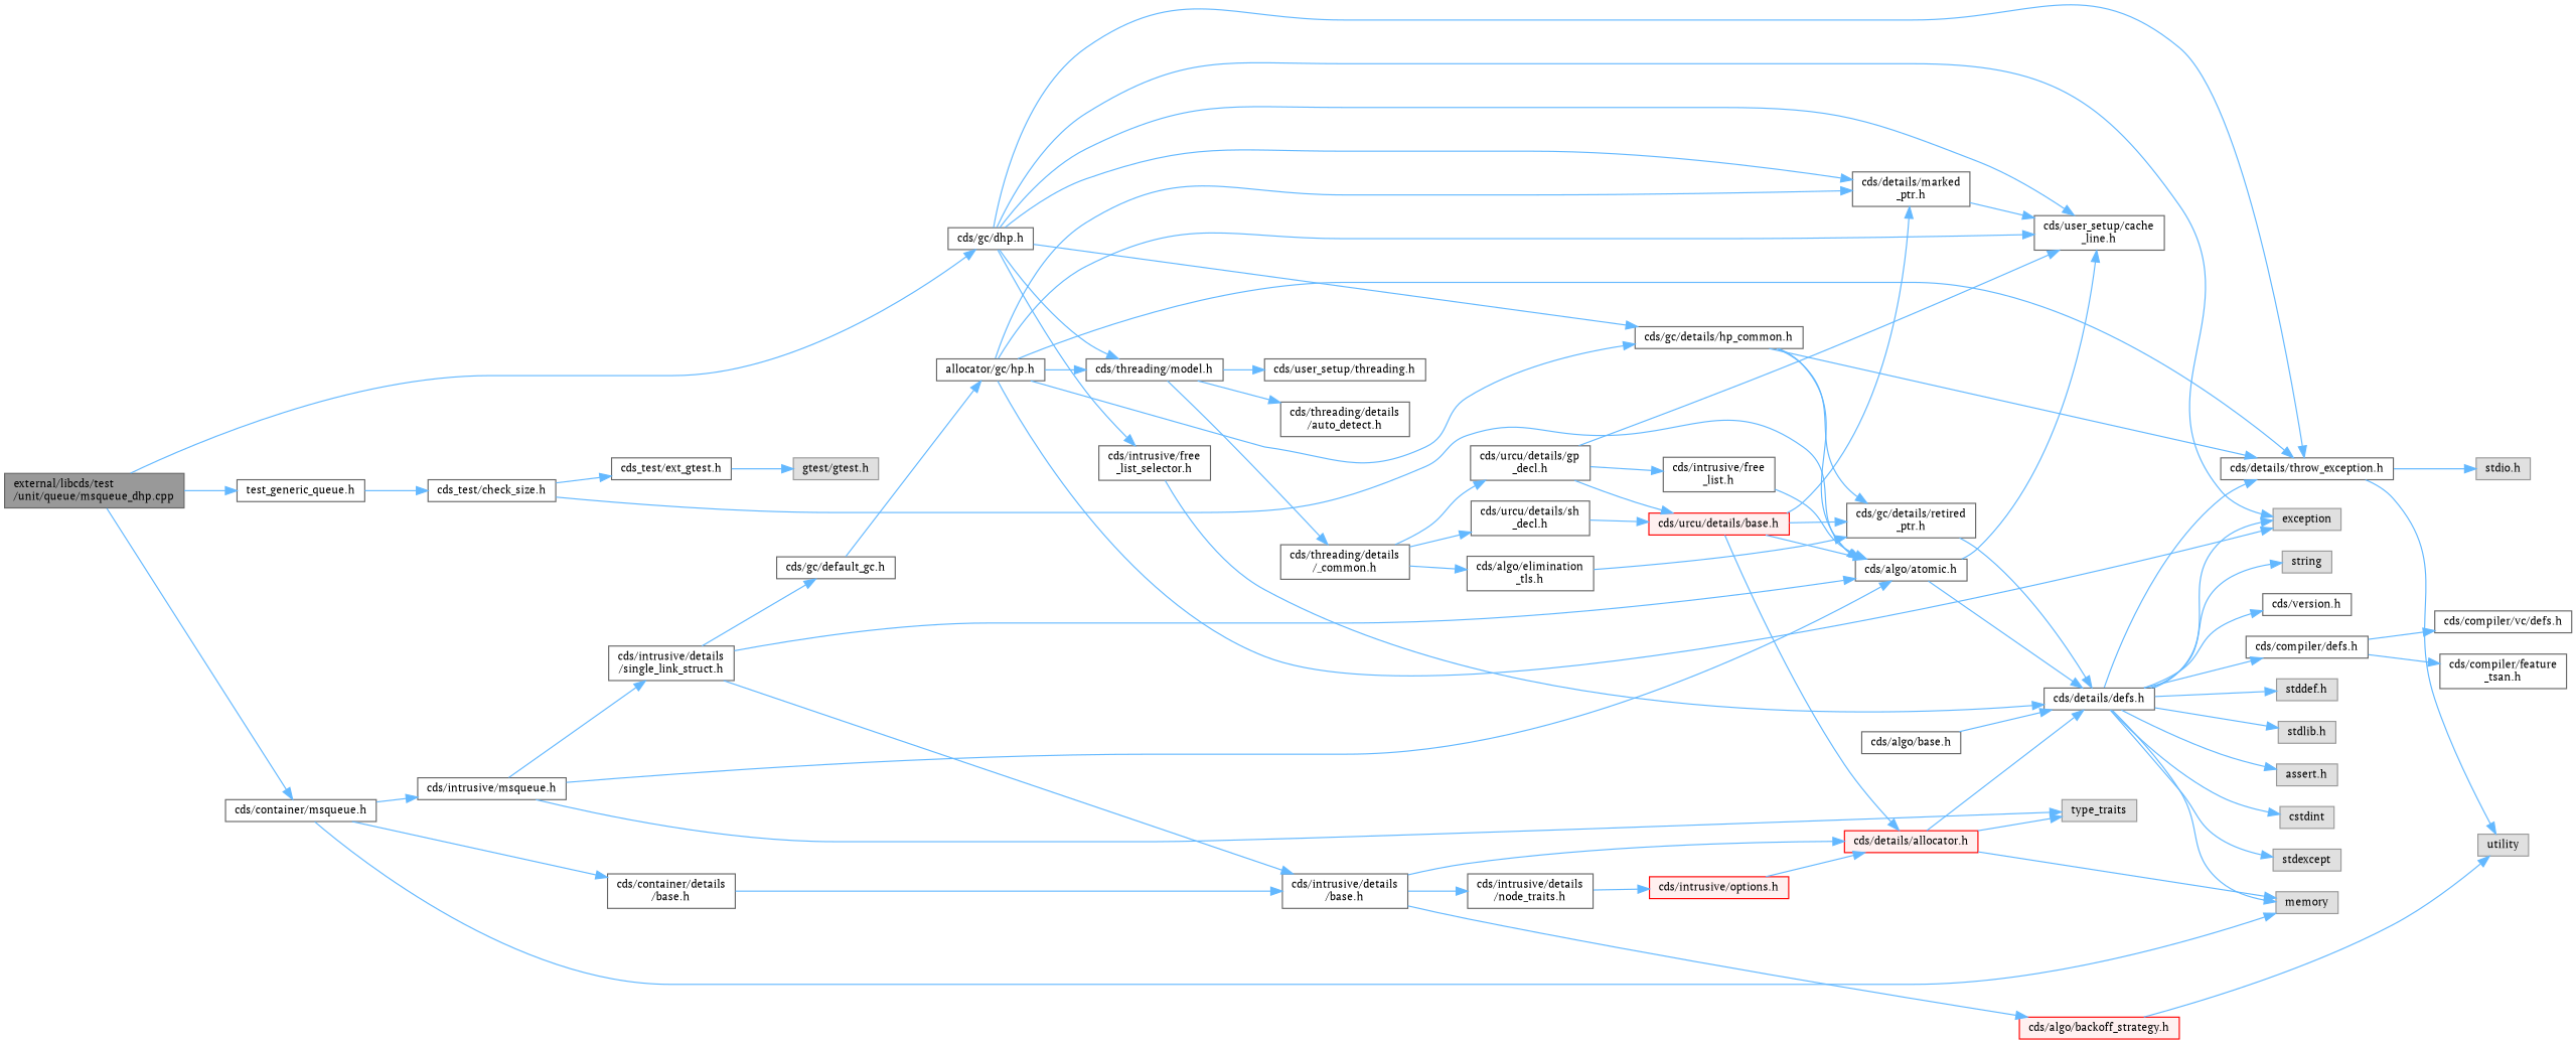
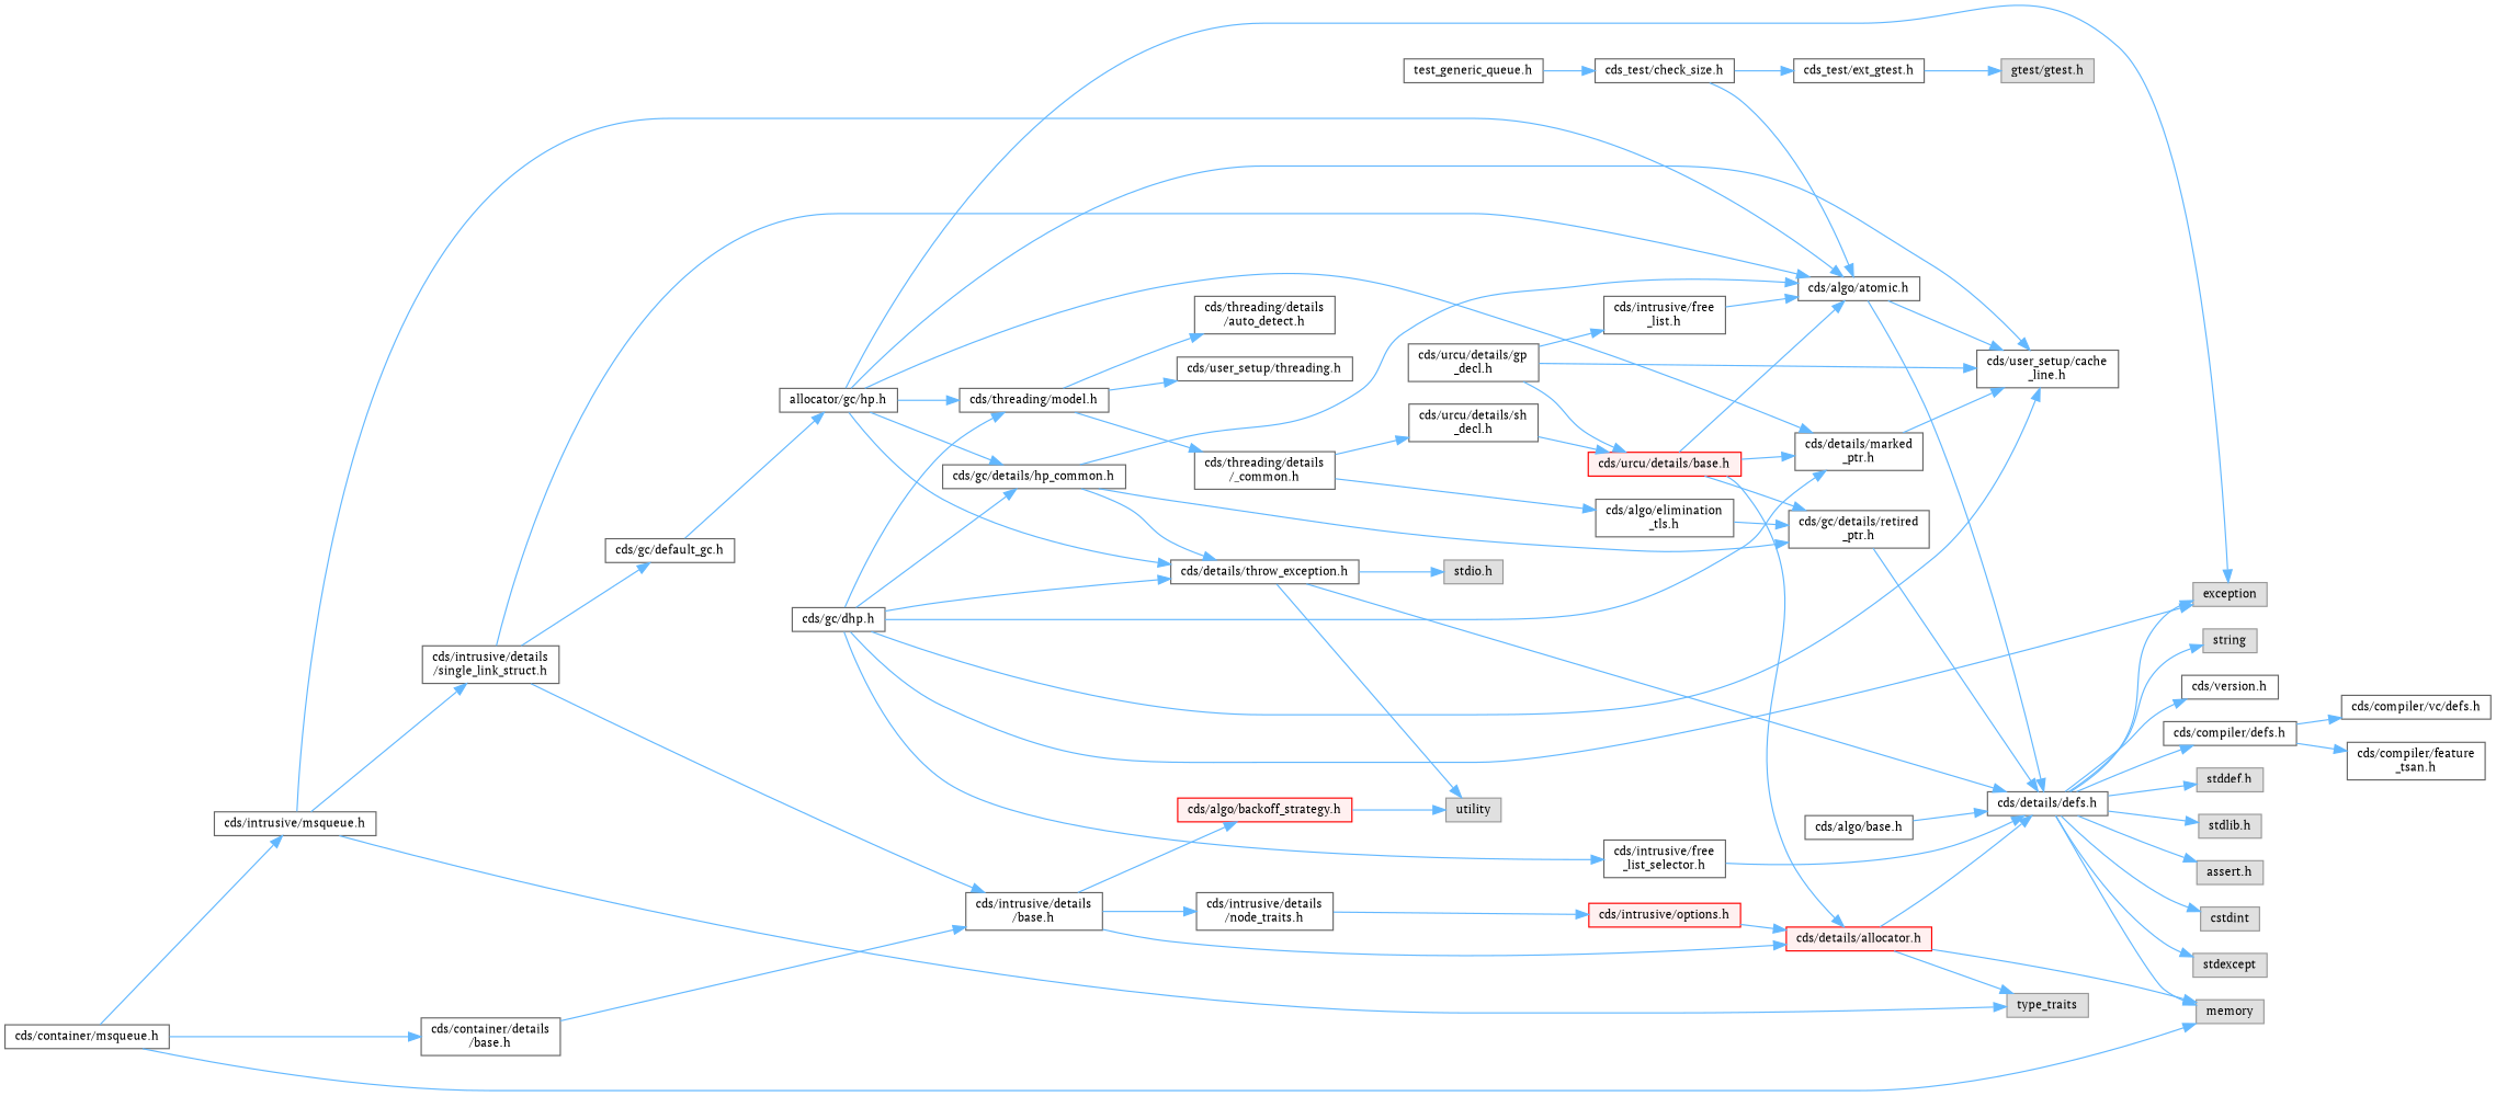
  digraph {
    fontname="PT Serif"
    rankdir=LR
    node [color=grey40 fillcolor=white fontname="PT Serif" fontsize=10 shape=box style=filled]
    edge [color=steelblue1 fontname="PT Serif" fontsize=10 labelfontname=Helvetica labelfontsize=10 style=solid]
-   n1 [color=gray40 fillcolor=grey60 fontcolor=black height=0.2 label="external/libcds/test\l/unit/queue/msqueue_dhp.cpp" width=0.4]
    n2 [height=0.2 label="test_generic_queue.h" width=0.4]
    n3 [height=0.2 label="cds/gc/dhp.h" width=0.4]
    n4 [height=0.2 label="cds/container/msqueue.h" width=0.4]
    n5 [height=0.2 label="cds_test/check_size.h" width=0.4]
    n6 [height=0.2 label="cds/user_setup/cache\l_line.h" width=0.4]
    n7 [color=grey60 fillcolor="#E0E0E0" height=0.2 label=exception width=0.4]
    n8 [height=0.2 label="cds/gc/details/hp_common.h" width=0.4]
    n9 [height=0.2 label="cds/details/throw_exception.h" width=0.4]
    n10 [height=0.2 label="cds/threading/model.h" width=0.4]
    n11 [height=0.2 label="cds/details/marked\l_ptr.h" width=0.4]
    n12 [height=0.2 label="cds/intrusive/free\l_list_selector.h" width=0.4]
    n13 [color=grey60 fillcolor="#E0E0E0" height=0.2 label=memory width=0.4]
    n14 [height=0.2 label="cds/intrusive/msqueue.h" width=0.4]
    n15 [height=0.2 label="cds/container/details\l/base.h" width=0.4]
    n16 [height=0.2 label="cds_test/ext_gtest.h" width=0.4]
    n17 [height=0.2 label="cds/algo/atomic.h" width=0.4]
    n18 [color=grey60 fillcolor="#E0E0E0" height=0.2 label="gtest/gtest.h" width=0.4]
    n19 [height=0.2 label="cds/details/defs.h" width=0.4]
    n20 [color=grey60 fillcolor="#E0E0E0" height=0.2 label="stddef.h" width=0.4]
    n21 [color=grey60 fillcolor="#E0E0E0" height=0.2 label="stdlib.h" width=0.4]
    n22 [color=grey60 fillcolor="#E0E0E0" height=0.2 label="assert.h" width=0.4]
    n23 [color=grey60 fillcolor="#E0E0E0" height=0.2 label=cstdint width=0.4]
    n24 [color=grey60 fillcolor="#E0E0E0" height=0.2 label=stdexcept width=0.4]
    n25 [color=grey60 fillcolor="#E0E0E0" height=0.2 label=string width=0.4]
    n26 [height=0.2 label="cds/version.h" width=0.4]
    n27 [height=0.2 label="cds/compiler/defs.h" width=0.4]
    n28 [height=0.2 label="cds/compiler/vc/defs.h" width=0.4]
    n29 [height=0.2 label="cds/compiler/feature\l_tsan.h" width=0.4]
    n30 [height=0.2 label="cds/gc/details/retired\l_ptr.h" width=0.4]
    n31 [color=grey60 fillcolor="#E0E0E0" height=0.2 label="stdio.h" width=0.4]
    n32 [color=grey60 fillcolor="#E0E0E0" height=0.2 label=utility width=0.4]
    n33 [height=0.2 label="cds/threading/details\l/_common.h" width=0.4]
    n34 [height=0.2 label="cds/user_setup/threading.h" width=0.4]
    n35 [height=0.2 label="cds/threading/details\l/auto_detect.h" width=0.4]
    n36 [height=0.2 label="cds/urcu/details/gp\l_decl.h" width=0.4]
    n37 [height=0.2 label="cds/urcu/details/sh\l_decl.h" width=0.4]
    n38 [height=0.2 label="cds/algo/elimination\l_tls.h" width=0.4]
    n39 [color=red fillcolor="#FFF0F0" height=0.2 label="cds/urcu/details/base.h" width=0.4]
    n40 [height=0.2 label="cds/intrusive/free\l_list.h" width=0.4]
    n41 [color=red fillcolor="#FFF0F0" height=0.2 label="cds/details/allocator.h" width=0.4]
    n42 [color=grey60 fillcolor="#E0E0E0" height=0.2 label=type_traits width=0.4]
    n43 [height=0.2 label="cds/algo/base.h" width=0.4]
    n44 [height=0.2 label="cds/intrusive/details\l/single_link_struct.h" width=0.4]
    n45 [height=0.2 label="cds/intrusive/details\l/base.h" width=0.4]
    n46 [height=0.2 label="cds/gc/default_gc.h" width=0.4]
    n47 [height=0.2 label="cds/intrusive/details\l/node_traits.h" width=0.4]
    n48 [color=red fillcolor="#FFF0F0" height=0.2 label="cds/algo/backoff_strategy.h" width=0.4]
    n49 [height=0.2 label="allocator/gc/hp.h" width=0.4]
    n50 [color=red fillcolor="#FFF0F0" height=0.2 label="cds/intrusive/options.h" width=0.4]
-   n1 -> n2
-   n1 -> n3
-   n1 -> n4
    n2 -> n5
    n3 -> n6
    n3 -> n7
    n3 -> n8
    n3 -> n9
    n3 -> n10
    n3 -> n11
    n3 -> n12
    n4 -> n13
    n4 -> n14
    n4 -> n15
    n5 -> n16
    n5 -> n17
    n8 -> n9
    n8 -> n17
    n8 -> n30
-   n19 -> n9
+   n9 -> n19
    n9 -> n31
    n9 -> n32
    n10 -> n33
    n10 -> n34
    n10 -> n35
    n11 -> n6
    n12 -> n19
    n14 -> n17
    n14 -> n42
    n14 -> n44
    n15 -> n45
    n16 -> n18
    n17 -> n6
    n17 -> n19
    n19 -> n7
    n19 -> n13
    n19 -> n20
    n19 -> n21
    n19 -> n22
    n19 -> n23
    n19 -> n24
    n19 -> n25
    n19 -> n26
    n19 -> n27
    n27 -> n28
    n27 -> n29
    n30 -> n19
-   n33 -> n36
    n33 -> n37
    n33 -> n38
    n36 -> n6
    n36 -> n39
    n36 -> n40
    n37 -> n39
    n38 -> n30
    n39 -> n11
    n39 -> n17
    n39 -> n30
    n39 -> n41
    n40 -> n17
    n41 -> n13
    n41 -> n19
    n41 -> n42
    n43 -> n19
    n44 -> n17
    n44 -> n45
    n44 -> n46
    n45 -> n41
    n45 -> n47
    n45 -> n48
    n46 -> n49
    n47 -> n50
    n48 -> n32
    n49 -> n6
    n49 -> n7
    n49 -> n8
    n49 -> n9
    n49 -> n10
    n49 -> n11
    n50 -> n41
  }
